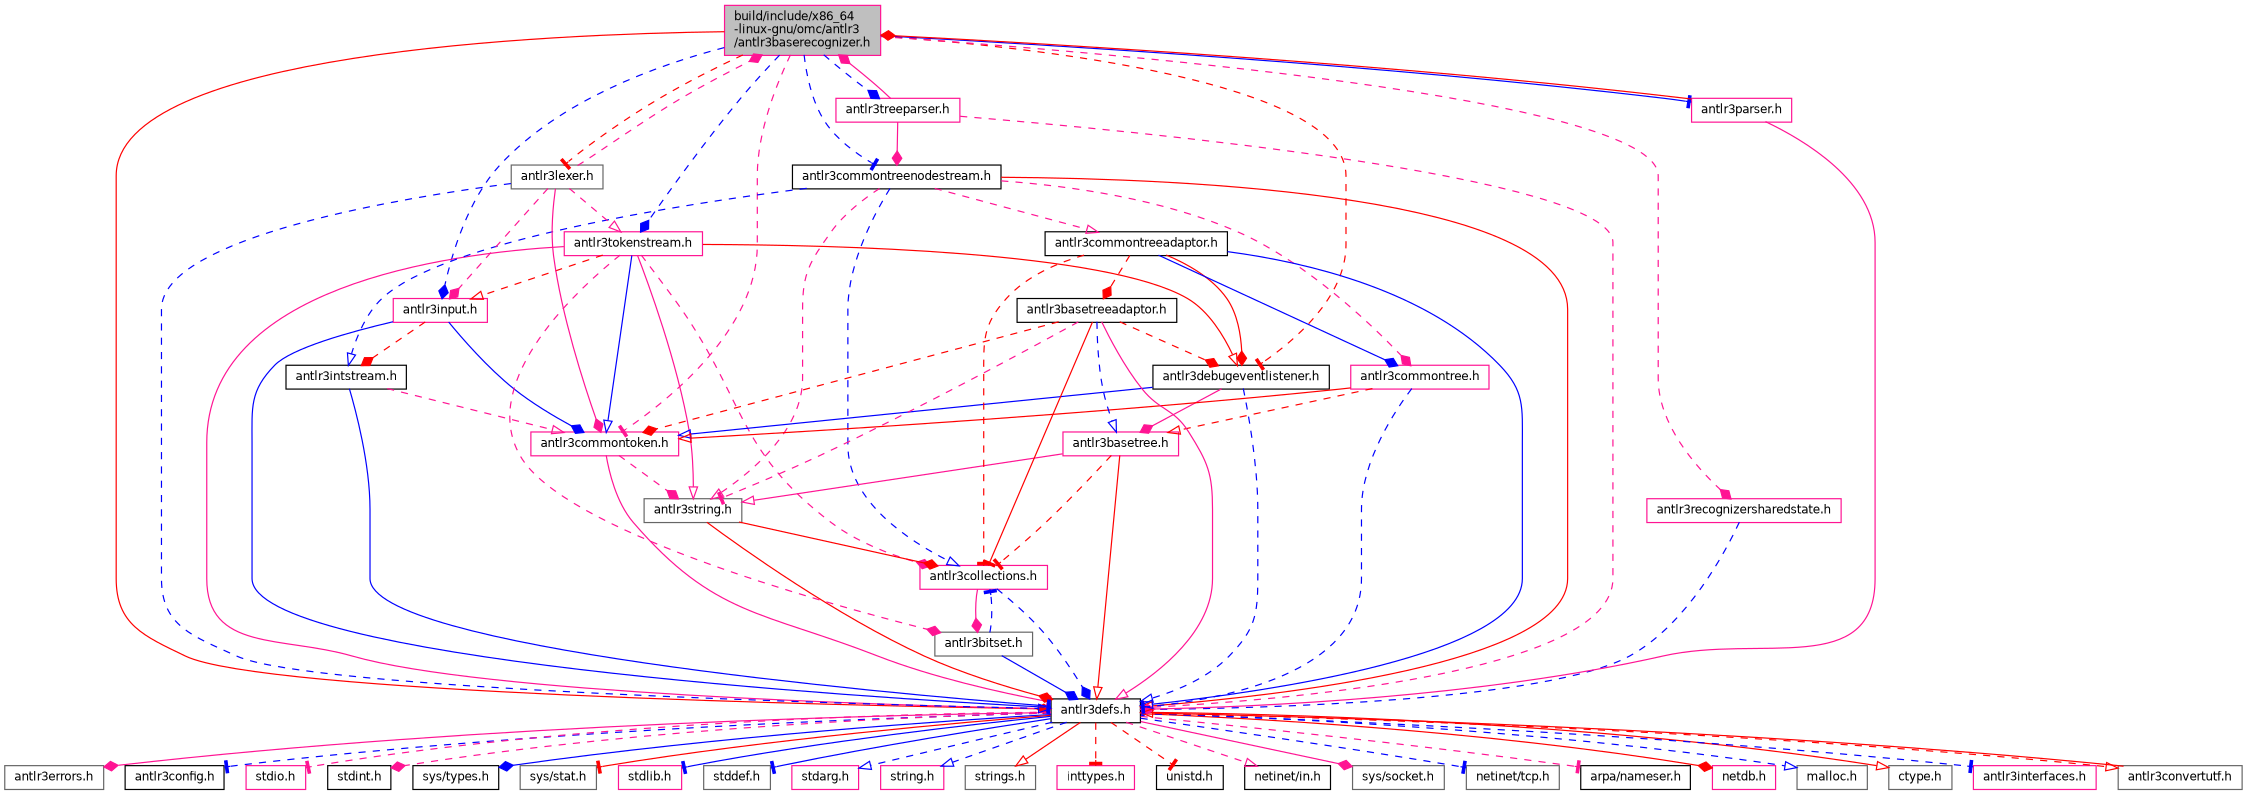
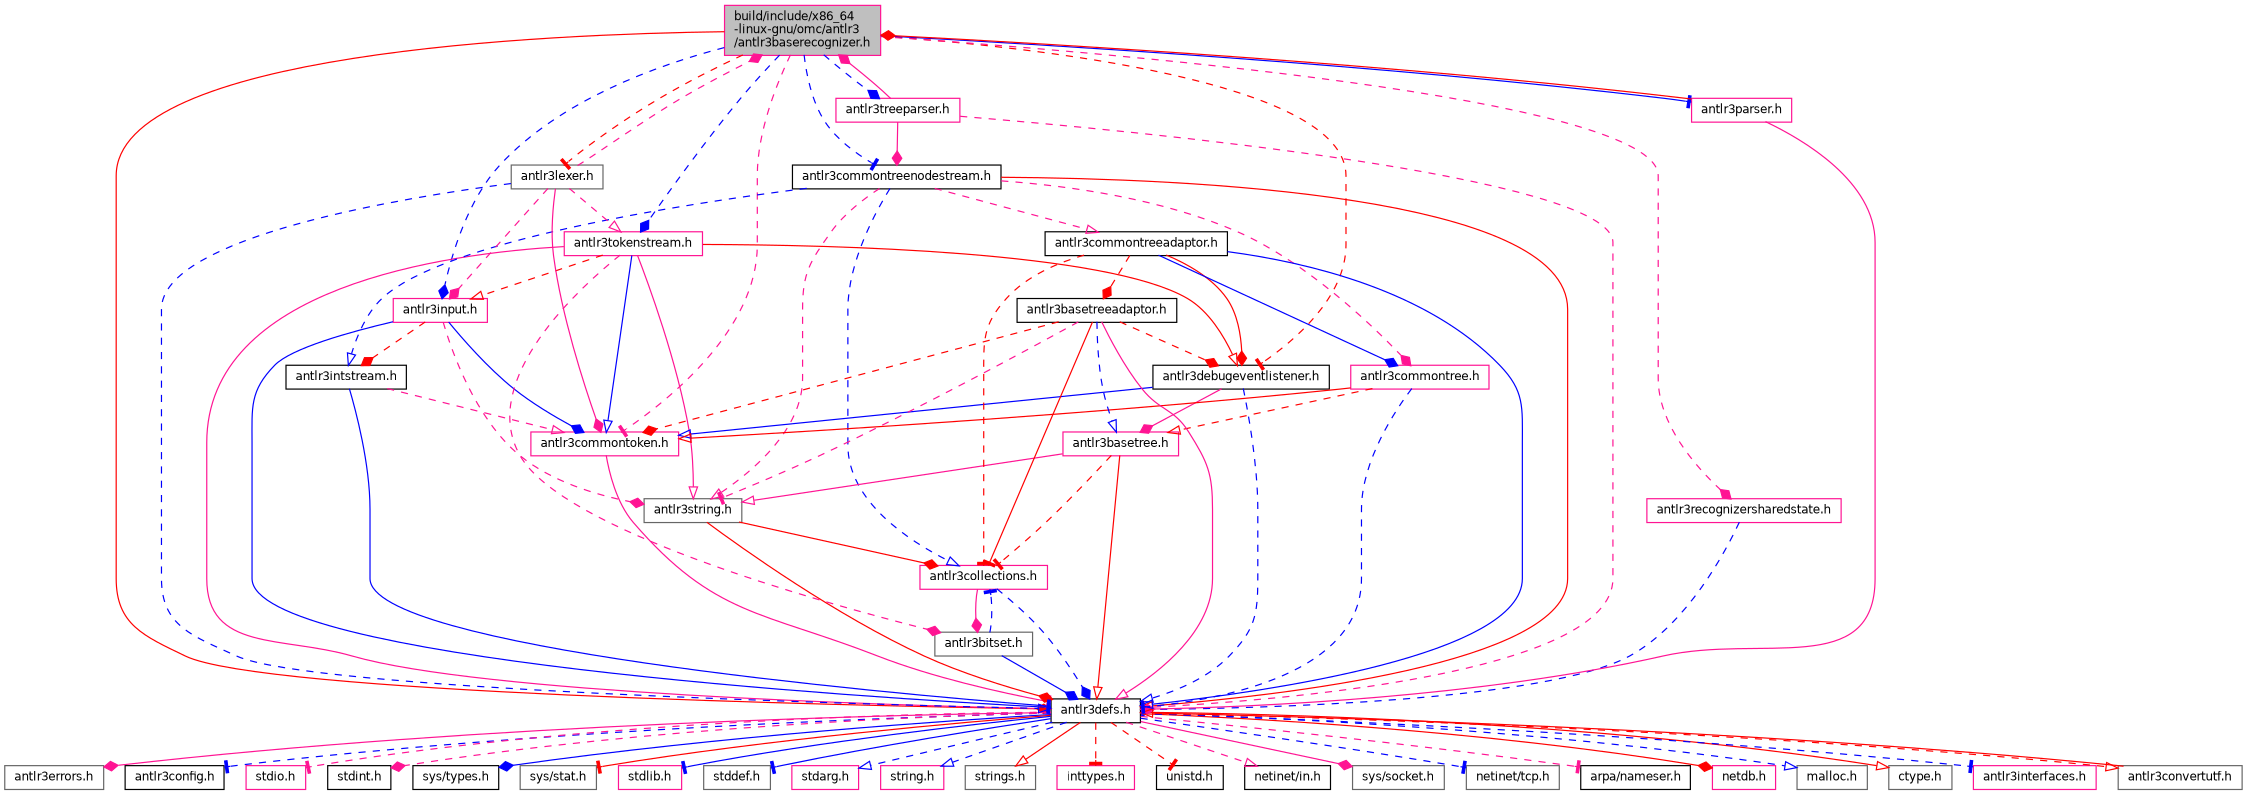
  digraph {
    node [color=deeppink fillcolor=white fontname=Helvetica fontsize=10 shape=record style=filled]
    edge [arrowhead=diamond color=blue fontname=Helvetica fontsize=10 labelfontname=Helvetica labelfontsize=10 style=dashed]
    n1 [fillcolor=grey75 fontcolor=black height=0.2 label="build/include/x86_64\l-linux-gnu/omc/antlr3\l/antlr3baserecognizer.h" width=0.4]
    n2 [color=black height=0.2 label="antlr3defs.h" width=0.4]
    n3 [height=0.2 label="antlr3input.h" width=0.4]
    n4 [height=0.2 label="antlr3commontoken.h" width=0.4]
    n5 [height=0.2 label="antlr3tokenstream.h" width=0.4]
    n6 [color=black height=0.2 label="antlr3debugeventlistener.h" width=0.4]
    n7 [color=black height=0.2 label="antlr3commontreenodestream.h" width=0.4]
    n8 [height=0.2 label="antlr3recognizersharedstate.h" width=0.4]
    n9 [color=gray40 height=0.2 label="antlr3lexer.h" width=0.4]
    n10 [height=0.2 label="antlr3parser.h" width=0.4]
    n11 [height=0.2 label="antlr3treeparser.h" width=0.4]
    n12 [color=gray40 height=0.2 label="antlr3errors.h" width=0.4]
    n13 [color=black height=0.2 label="antlr3config.h" width=0.4]
    n14 [height=0.2 label="stdio.h" width=0.4]
    n15 [color=black height=0.2 label="stdint.h" width=0.4]
    n16 [color=black height=0.2 label="sys/types.h" width=0.4]
    n17 [color=gray40 height=0.2 label="sys/stat.h" width=0.4]
    n18 [height=0.2 label="stdlib.h" width=0.4]
    n19 [color=gray40 height=0.2 label="stddef.h" width=0.4]
    n20 [height=0.2 label="stdarg.h" width=0.4]
    n21 [height=0.2 label="string.h" width=0.4]
    n22 [color=gray40 height=0.2 label="strings.h" width=0.4]
    n23 [height=0.2 label="inttypes.h" width=0.4]
    n24 [color=black height=0.2 label="unistd.h" width=0.4]
    n25 [color=black height=0.2 label="netinet/in.h" width=0.4]
    n26 [color=gray40 height=0.2 label="sys/socket.h" width=0.4]
    n27 [color=gray40 height=0.2 label="netinet/tcp.h" width=0.4]
    n28 [color=black height=0.2 label="arpa/nameser.h" width=0.4]
    n29 [height=0.2 label="netdb.h" width=0.4]
    n30 [color=gray40 height=0.2 label="malloc.h" width=0.4]
    n31 [color=gray40 height=0.2 label="ctype.h" width=0.4]
    n32 [height=0.2 label="antlr3interfaces.h" width=0.4]
    n33 [color=gray40 height=0.2 label="antlr3convertutf.h" width=0.4]
    n34 [color=gray40 height=0.2 label="antlr3string.h" width=0.4]
    n35 [color=black height=0.2 label="antlr3intstream.h" width=0.4]
    n36 [height=0.2 label="antlr3collections.h" width=0.4]
    n37 [color=gray40 height=0.2 label="antlr3bitset.h" width=0.4]
    n38 [height=0.2 label="antlr3basetree.h" width=0.4]
    n39 [color=black height=0.2 label="antlr3commontreeadaptor.h" width=0.4]
    n40 [height=0.2 label="antlr3commontree.h" width=0.4]
    n41 [color=black height=0.2 label="antlr3basetreeadaptor.h" width=0.4]
    n1 -> n2 [color=red style=solid]
    n1 -> n3
    n1 -> n4 [arrowhead=tee color=deeppink]
    n1 -> n5
    n1 -> n6 [arrowhead=tee color=red]
    n1 -> n7 [arrowhead=tee]
    n1 -> n8 [color=deeppink]
    n1 -> n9 [arrowhead=tee color=red]
    n1 -> n10 [arrowhead=tee style=solid]
    n1 -> n11
    n2 -> n12 [color=deeppink style=solid]
    n2 -> n13 [arrowhead=tee]
    n2 -> n14 [arrowhead=tee color=deeppink]
    n2 -> n15 [color=deeppink]
    n2 -> n16 [style=solid]
    n2 -> n17 [arrowhead=tee color=red style=solid]
    n2 -> n18 [arrowhead=tee style=solid]
    n2 -> n19 [arrowhead=tee style=solid]
    n2 -> n20 [arrowhead=onormal]
    n2 -> n21 [arrowhead=onormal]
    n2 -> n22 [arrowhead=onormal color=red style=solid]
    n2 -> n23 [arrowhead=tee color=red]
    n2 -> n24 [arrowhead=tee color=red]
    n2 -> n25 [arrowhead=onormal color=deeppink]
    n2 -> n26 [color=deeppink style=solid]
    n2 -> n27 [arrowhead=tee]
    n2 -> n28 [arrowhead=tee color=deeppink]
    n2 -> n29 [color=red style=solid]
    n2 -> n30 [arrowhead=onormal]
    n2 -> n31 [arrowhead=onormal color=red style=solid]
    n2 -> n32 [arrowhead=tee]
    n2 -> n33 [arrowhead=onormal color=red]
    n3 -> n2 [arrowhead=tee style=solid]
    n3 -> n4 [style=solid]
-   n4 -> n34 [color=deeppink]
+   n3 -> n34 [color=deeppink]
    n3 -> n35 [color=red]
    n4 -> n2 [arrowhead=tee color=deeppink style=solid]
    n5 -> n2 [arrowhead=onormal color=deeppink style=solid]
    n5 -> n3 [arrowhead=onormal color=red]
    n5 -> n4 [arrowhead=onormal style=solid]
    n5 -> n6 [arrowhead=onormal color=red style=solid]
    n5 -> n34 [arrowhead=onormal color=deeppink style=solid]
-   n5 -> n36 [color=deeppink]
    n5 -> n37 [color=deeppink]
    n6 -> n2 [arrowhead=onormal]
    n6 -> n4 [arrowhead=onormal style=solid]
    n6 -> n38 [color=deeppink style=solid]
    n7 -> n2 [arrowhead=onormal color=red style=solid]
    n7 -> n34 [arrowhead=onormal color=deeppink]
    n7 -> n35 [arrowhead=onormal]
    n7 -> n36 [arrowhead=onormal]
    n7 -> n39 [arrowhead=onormal color=deeppink]
    n7 -> n40 [color=deeppink]
    n8 -> n2 [arrowhead=tee]
    n9 -> n1 [color=deeppink]
    n9 -> n2 [arrowhead=onormal]
    n9 -> n3 [color=deeppink]
    n9 -> n4 [color=deeppink style=solid]
    n9 -> n5 [arrowhead=onormal color=deeppink]
    n10 -> n1 [color=red style=solid]
    n10 -> n2 [color=deeppink style=solid]
    n11 -> n1 [color=deeppink style=solid]
    n11 -> n2 [arrowhead=tee color=deeppink]
    n11 -> n7 [color=deeppink style=solid]
    n33 -> n2 [arrowhead=onormal color=red style=solid]
    n34 -> n2 [color=red style=solid]
    n34 -> n36 [color=red style=solid]
    n35 -> n2 [arrowhead=tee style=solid]
    n35 -> n4 [arrowhead=onormal color=deeppink]
    n36 -> n2
    n36 -> n37 [color=deeppink style=solid]
    n37 -> n2 [style=solid]
    n37 -> n36 [arrowhead=tee]
    n38 -> n2 [arrowhead=onormal color=red style=solid]
    n38 -> n34 [arrowhead=onormal color=deeppink style=solid]
    n38 -> n36 [arrowhead=tee color=red]
    n39 -> n2 [arrowhead=onormal style=solid]
    n39 -> n6 [color=red style=solid]
    n39 -> n36 [arrowhead=tee color=red]
    n39 -> n40 [style=solid]
    n39 -> n41 [color=red]
    n40 -> n2 [arrowhead=tee]
    n40 -> n4 [arrowhead=onormal color=red style=solid]
    n40 -> n38 [arrowhead=onormal color=red]
    n41 -> n2 [arrowhead=onormal color=deeppink style=solid]
    n41 -> n4 [color=red]
    n41 -> n6 [color=red]
    n41 -> n34 [arrowhead=tee color=deeppink]
    n41 -> n36 [arrowhead=tee color=red style=solid]
    n41 -> n38 [arrowhead=onormal]
  }
